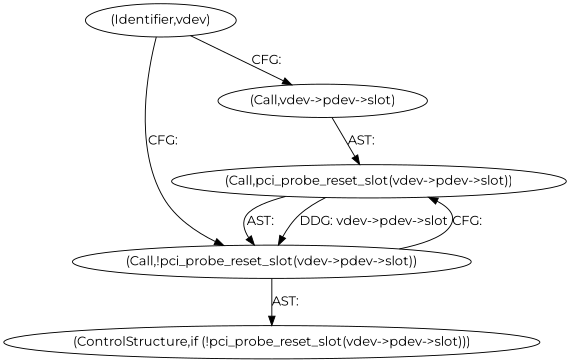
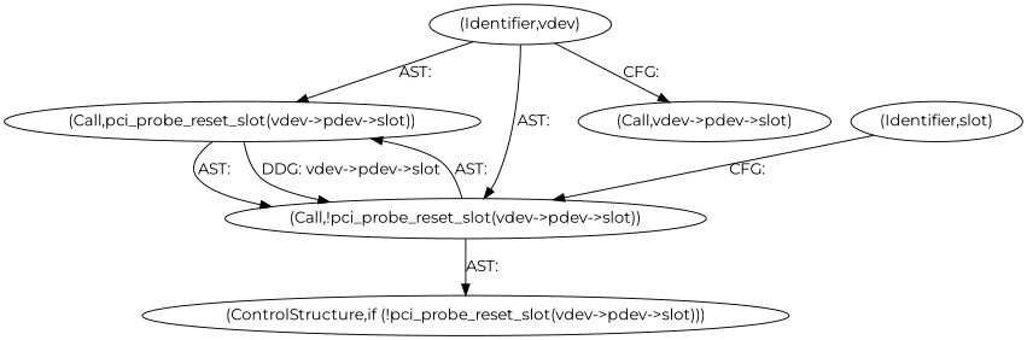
  digraph {
    fontname=Montserrat
    node [fontname=Montserrat]
    edge [fontname=Montserrat]
    n1 [label="(Call,pci_probe_reset_slot(vdev->pdev->slot))"]
    n2 [label="(Call,!pci_probe_reset_slot(vdev->pdev->slot))"]
    n3 [label="(ControlStructure,if (!pci_probe_reset_slot(vdev->pdev->slot)))"]
    n4 [label="(Call,vdev->pdev->slot)"]
    n5 [label="(Identifier,vdev)"]
+   n6 [label="(Identifier,slot)"]
    n1 -> n2 [label="AST: "]
    n1 -> n2 [label="DDG: vdev->pdev->slot"]
-   n2 -> n1 [label="CFG: "]
+   n2 -> n1 [label="AST: "]
    n2 -> n3 [label="AST: "]
-   n4 -> n1 [label="AST: "]
-   n5 -> n2 [label="CFG: "]
+   n5 -> n1 [label="AST: "]
+   n5 -> n2 [label="AST: "]
    n5 -> n4 [label="CFG: "]
+   n6 -> n2 [label="CFG: "]
  }
